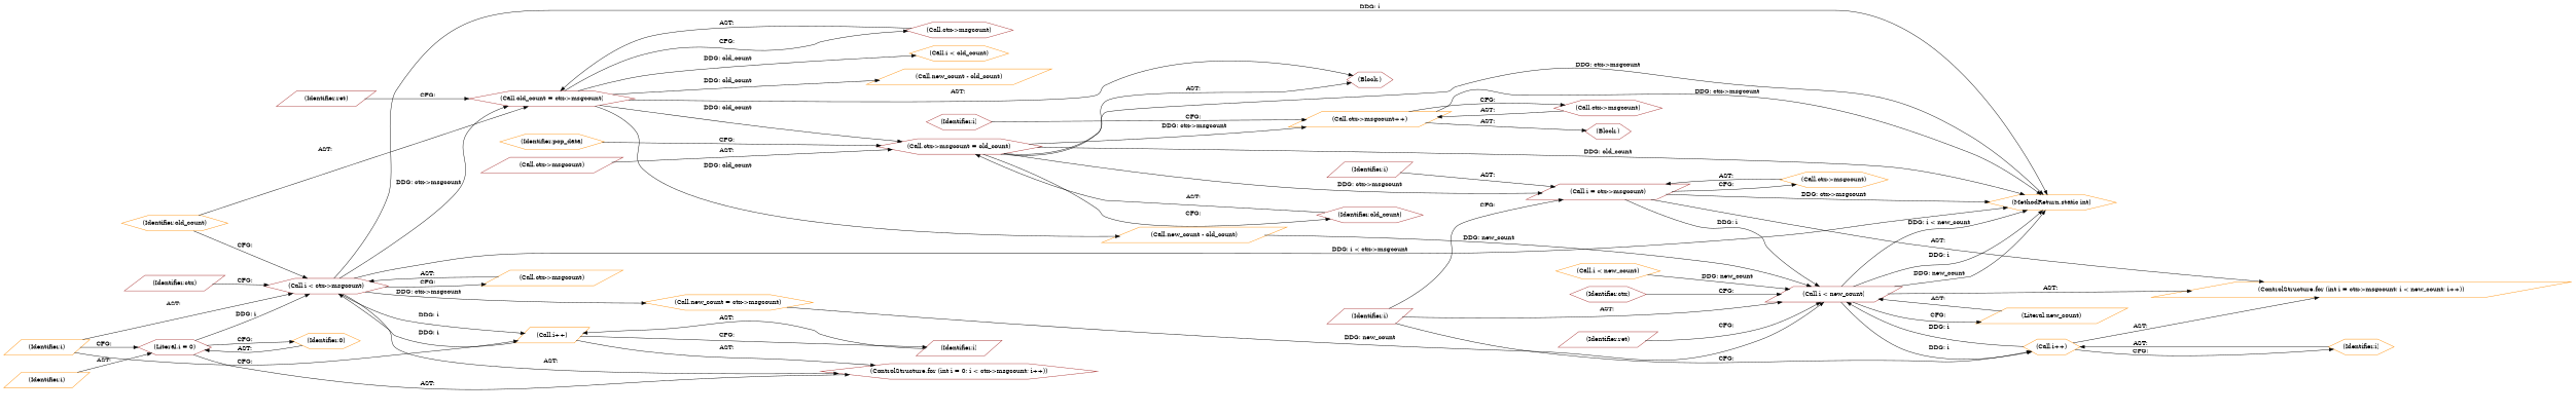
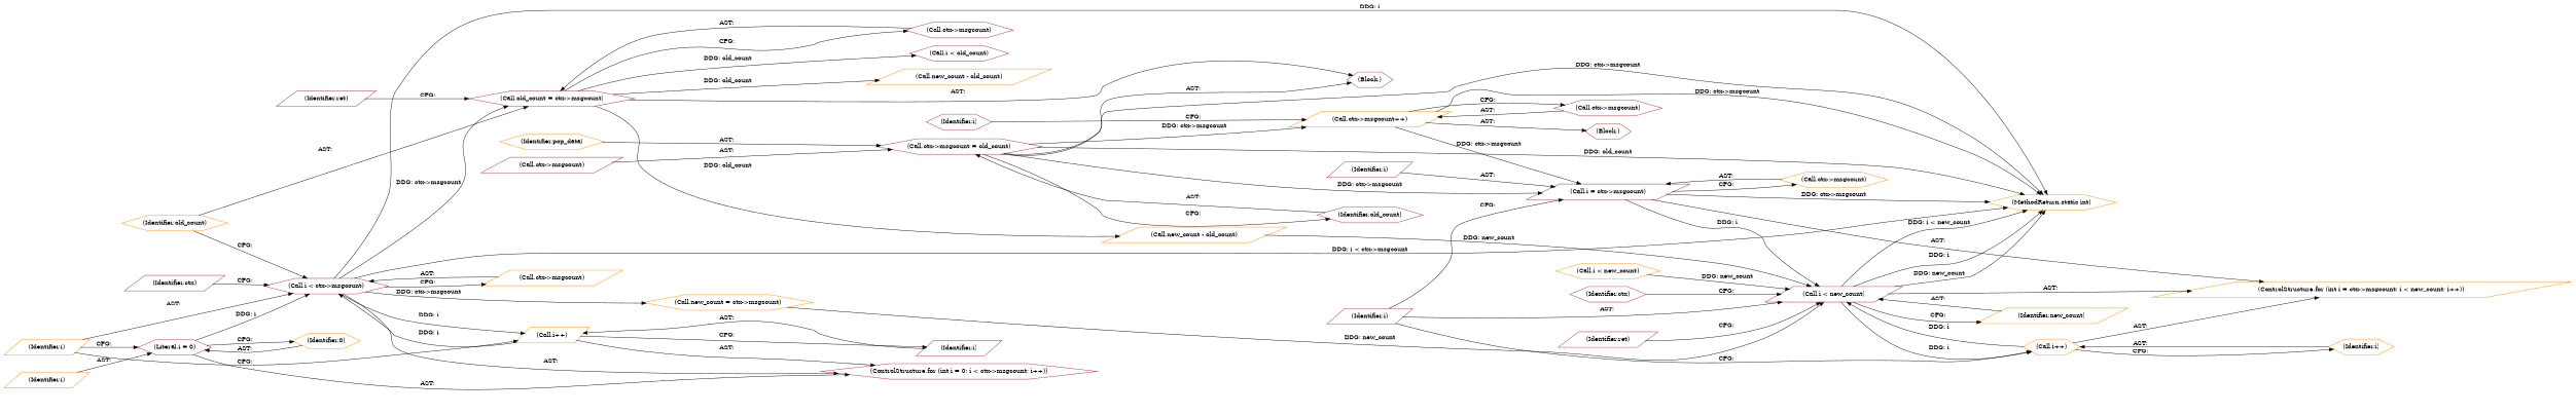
  digraph {
    rankdir=LR
    node [color=brown shape=hexagon]
    n1 [label="(Call,i = ctx->msgcount)" shape=parallelogram]
    n2 [label="(Call,i < new_count)" shape=parallelogram]
    n3 [color=darkorange label="(ControlStructure,for (int i = ctx->msgcount; i < new_count; i++))" shape=parallelogram]
    n4 [color=darkorange label="(Call,ctx->msgcount)"]
    n5 [color=darkorange label="(MethodReturn,static int)"]
    n6 [color=darkorange label="(Call,i++)"]
-   n7 [color=darkorange label="(Literal,new_count)" shape=parallelogram]
+   n7 [color=darkorange label="(Identifier,new_count)" shape=parallelogram]
    n8 [color=darkorange label="(Call,ctx->msgcount++)" shape=parallelogram]
    n9 [label="(Call,ctx->msgcount)"]
    n10 [label="(Block,)"]
    n11 [label="(Call,ctx->msgcount = old_count)"]
    n12 [label="(Block,)"]
    n13 [label="(Identifier,old_count)"]
    n14 [label="(Call,old_count = ctx->msgcount)"]
    n15 [color=darkorange label="(Call,new_count - old_count)" shape=parallelogram]
    n16 [label="(Call,ctx->msgcount)"]
    n17 [color=darkorange label="(Call,new_count - old_count)" shape=parallelogram]
-   n18 [color=darkorange label="(Call,i < old_count)"]
+   n18 [label="(Call,i < old_count)"]
    n19 [label="(Call,i < ctx->msgcount)"]
    n20 [color=darkorange label="(Call,i++)" shape=parallelogram]
    n21 [label="(ControlStructure,for (int i = 0; i < ctx->msgcount; i++))"]
    n22 [color=darkorange label="(Call,ctx->msgcount)" shape=parallelogram]
    n23 [color=darkorange label="(Call,new_count = ctx->msgcount)"]
    n24 [label="(Identifier,i)" shape=parallelogram]
    n25 [label="(Literal,i = 0)"]
    n26 [color=darkorange label="(Identifier,0)"]
    n27 [color=darkorange label="(Identifier,i)"]
    n28 [color=darkorange label="(Identifier,i)" shape=parallelogram]
    n29 [label="(Identifier,i)" shape=parallelogram]
    n30 [label="(Identifier,ctx)"]
    n31 [color=darkorange label="(Identifier,old_count)"]
    n32 [label="(Identifier,ret)" shape=parallelogram]
    n33 [label="(Identifier,ctx)" shape=parallelogram]
    n34 [color=darkorange label="(Identifier,pop_data)"]
    n35 [label="(Identifier,i)"]
    n36 [color=darkorange label="(Identifier,i)" shape=parallelogram]
    n37 [label="(Identifier,ret)" shape=parallelogram]
    n38 [label="(Call,ctx->msgcount)" shape=parallelogram]
    n39 [color=darkorange label="(Call,i < new_count)"]
    n40 [label="(Identifier,i)" shape=parallelogram]
    n1 -> n2 [label="DDG: i"]
    n1 -> n3 [label="AST: "]
    n1 -> n4 [label="CFG: "]
    n1 -> n5 [label="DDG: ctx->msgcount"]
    n2 -> n3 [label="AST: "]
    n2 -> n5 [label="DDG: i < new_count"]
    n2 -> n5 [label="DDG: i"]
    n2 -> n5 [label="DDG: new_count"]
    n2 -> n6 [label="DDG: i"]
    n2 -> n7 [label="CFG: "]
    n4 -> n1 [label="AST: "]
    n6 -> n2 [label="DDG: i"]
    n6 -> n3 [label="AST: "]
    n6 -> n27 [label="CFG: "]
    n7 -> n2 [label="AST: "]
+   n8 -> n1 [label="DDG: ctx->msgcount"]
    n8 -> n5 [label="DDG: ctx->msgcount"]
    n8 -> n9 [label="CFG: "]
    n8 -> n10 [label="AST: "]
    n9 -> n8 [label="AST: "]
    n11 -> n1 [label="DDG: ctx->msgcount"]
    n11 -> n5 [label="DDG: old_count"]
    n11 -> n5 [label="DDG: ctx->msgcount"]
    n11 -> n8 [label="DDG: ctx->msgcount"]
    n11 -> n12 [label="AST: "]
    n11 -> n13 [label="CFG: "]
    n13 -> n11 [label="AST: "]
-   n14 -> n11 [label="DDG: old_count"]
    n14 -> n12 [label="AST: "]
    n14 -> n15 [label="DDG: old_count"]
    n14 -> n16 [label="CFG: "]
    n14 -> n17 [label="DDG: old_count"]
    n14 -> n18 [label="DDG: old_count"]
    n16 -> n14 [label="AST: "]
    n17 -> n2 [label="DDG: new_count"]
    n19 -> n5 [label="DDG: i"]
    n19 -> n5 [label="DDG: i < ctx->msgcount"]
    n19 -> n14 [label="DDG: ctx->msgcount"]
    n19 -> n20 [label="DDG: i"]
    n19 -> n21 [label="AST: "]
    n19 -> n22 [label="CFG: "]
    n19 -> n23 [label="DDG: ctx->msgcount"]
    n20 -> n19 [label="DDG: i"]
    n20 -> n21 [label="AST: "]
    n20 -> n24 [label="CFG: "]
    n22 -> n19 [label="AST: "]
    n23 -> n2 [label="DDG: new_count"]
    n24 -> n20 [label="AST: "]
    n25 -> n19 [label="DDG: i"]
    n25 -> n21 [label="AST: "]
    n25 -> n26 [label="CFG: "]
    n26 -> n25 [label="AST: "]
    n27 -> n6 [label="AST: "]
    n28 -> n25 [label="AST: "]
    n29 -> n1 [label="CFG: "]
    n29 -> n2 [label="AST: "]
    n29 -> n6 [label="CFG: "]
    n30 -> n2 [label="CFG: "]
    n31 -> n14 [label="AST: "]
    n31 -> n19 [label="CFG: "]
    n32 -> n2 [label="CFG: "]
    n33 -> n19 [label="CFG: "]
-   n34 -> n11 [label="CFG: "]
+   n34 -> n11 [label="AST: "]
    n35 -> n8 [label="CFG: "]
    n36 -> n19 [label="AST: "]
    n36 -> n20 [label="CFG: "]
    n36 -> n25 [label="CFG: "]
    n37 -> n14 [label="CFG: "]
    n38 -> n11 [label="AST: "]
    n39 -> n2 [label="DDG: new_count"]
    n40 -> n1 [label="AST: "]
  }
